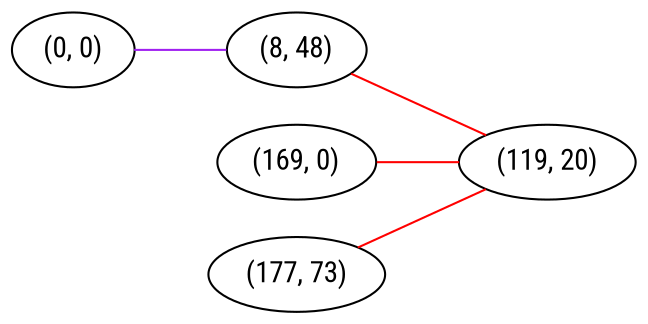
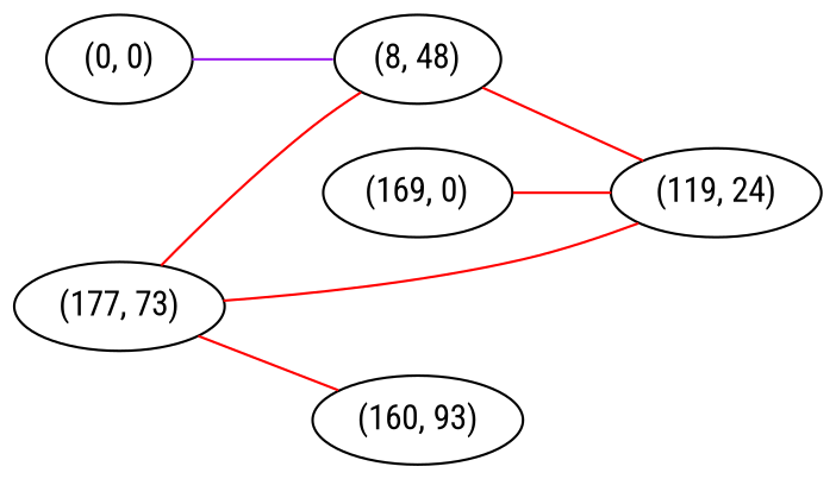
  graph {
    fontname="Roboto Condensed"
    rankdir=LR
    node [fontname="Roboto Condensed"]
    edge [color=red fontname="Roboto Condensed" weight=1]
    "(0, 0)"
    "(8, 48)"
-   "(119, 24)" [label="(119, 20)"]
+   "(119, 24)"
    n4 [label="(169, 0)"]
    n5 [label="(177, 73)"]
+   "(160, 93)"
    "(0, 0)" -- "(8, 48)" [color=purple weight=4]
    "(8, 48)" -- "(119, 24)"
    n4 -- "(119, 24)"
+   n5 -- "(8, 48)"
    n5 -- "(119, 24)"
+   n5 -- "(160, 93)"
  }
